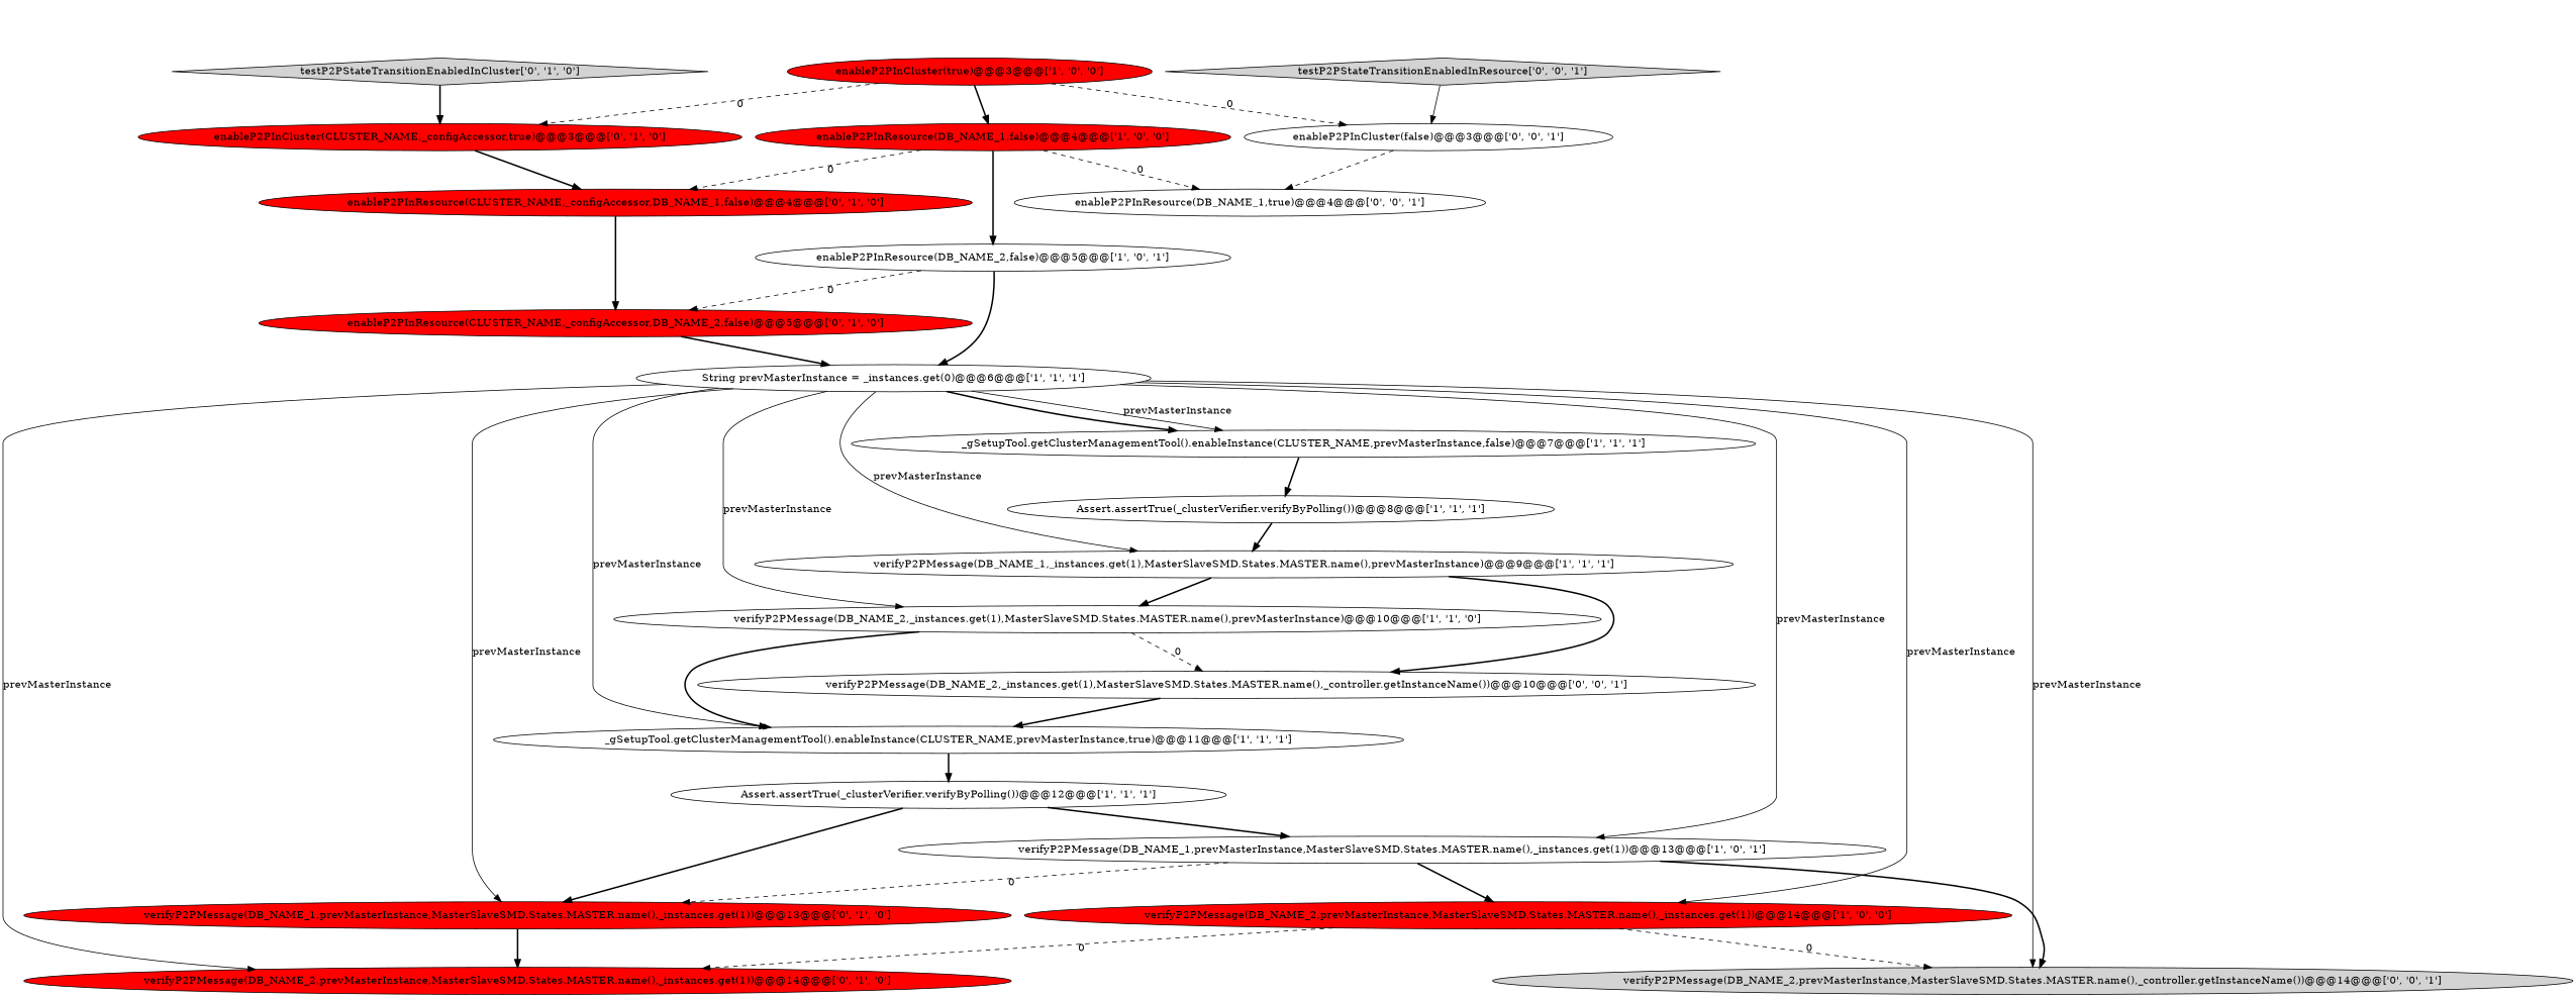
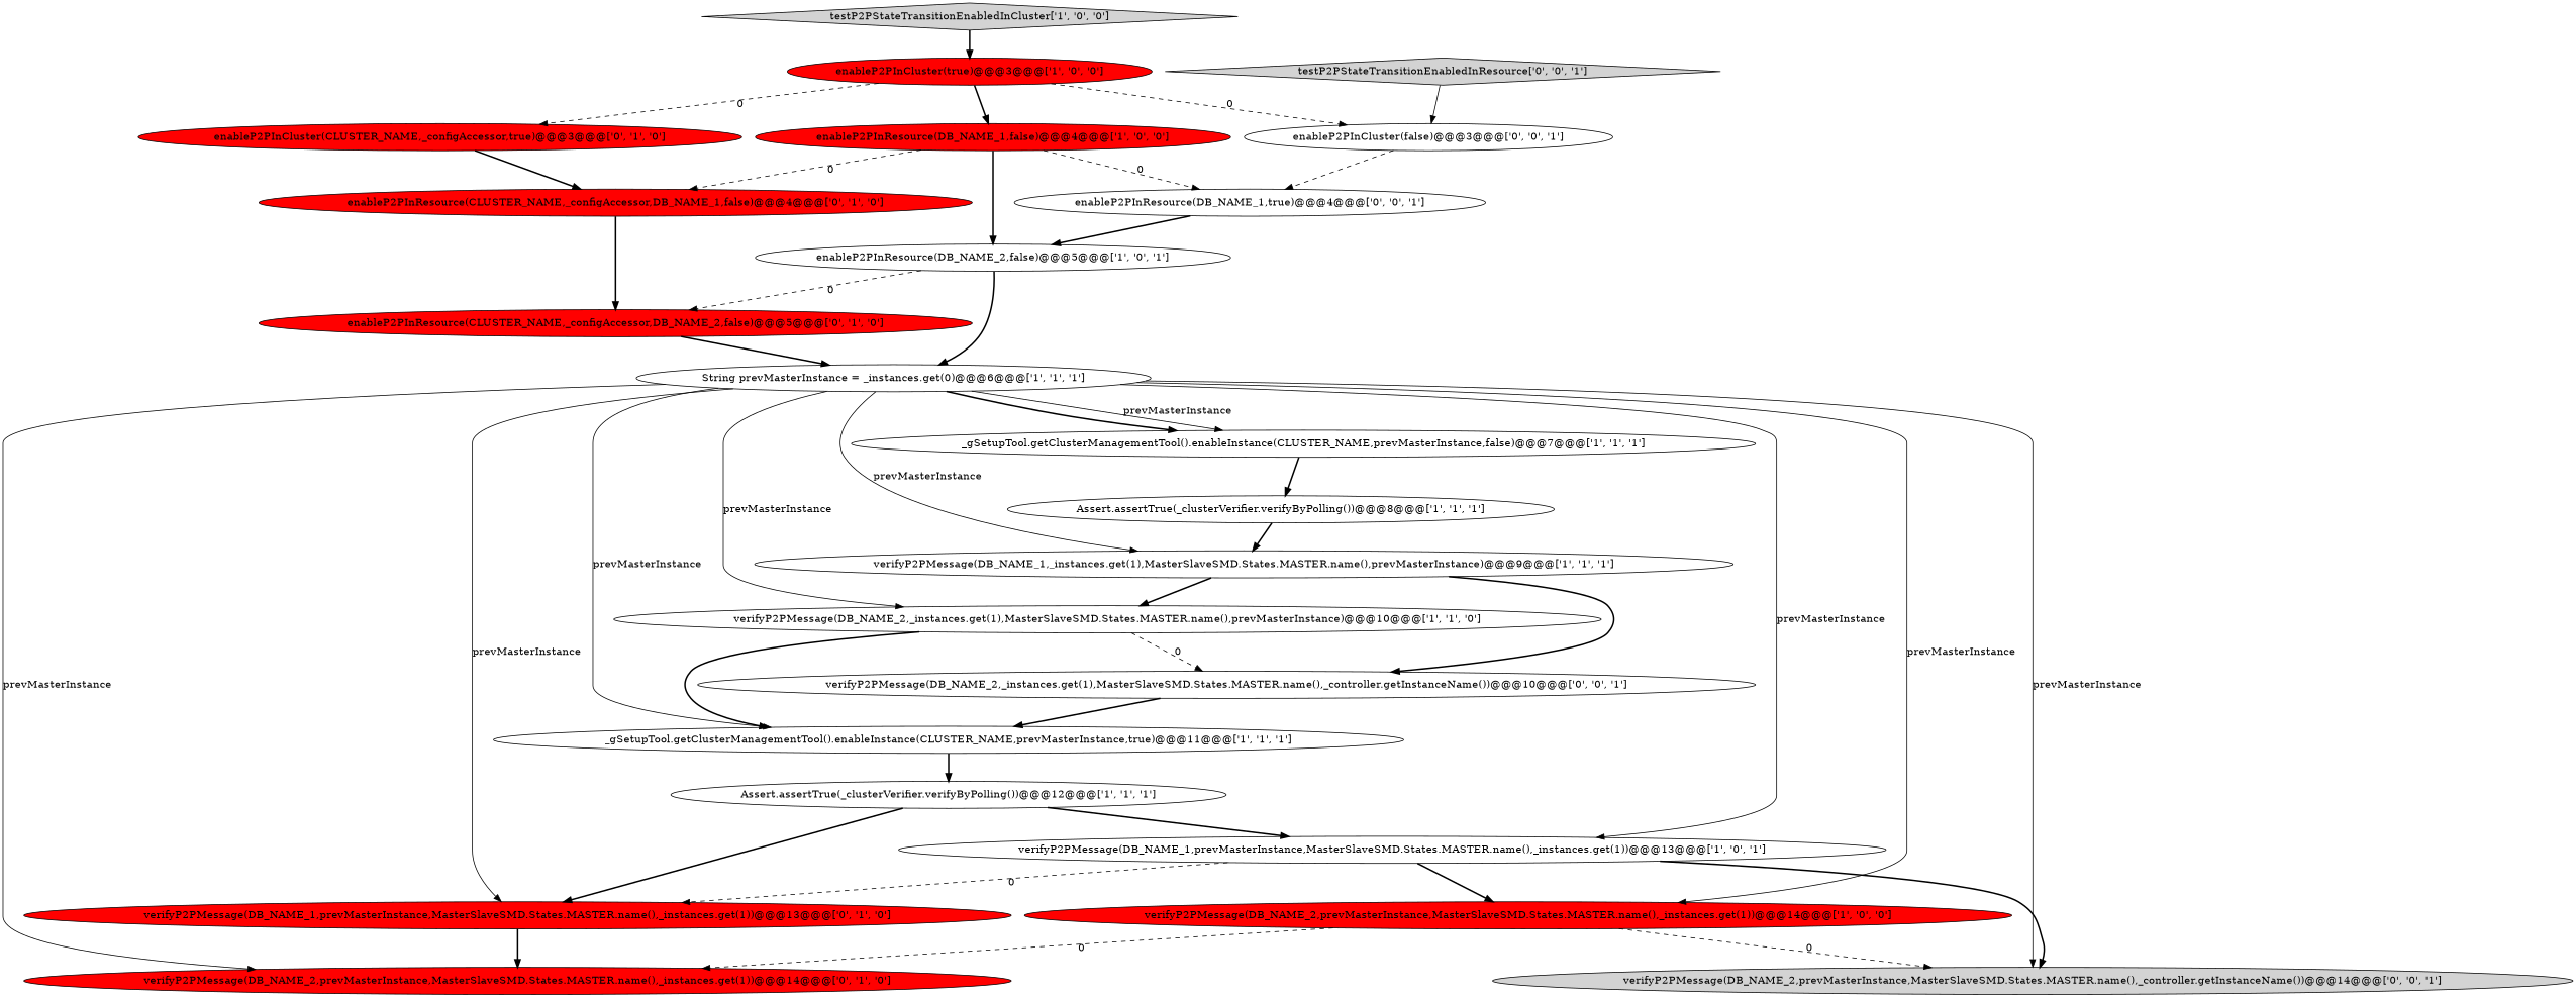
  digraph {
    node [fillcolor=white shape=ellipse style=filled]
    edge [style=bold]
-   n1 [fillcolor=lightgray label="testP2PStateTransitionEnabledInCluster['0', '1', '0']" shape=diamond]
    n2 [fillcolor=red label="enableP2PInCluster(CLUSTER_NAME,_configAccessor,true)@@@3@@@['0', '1', '0']"]
    n3 [fillcolor=red label="enableP2PInResource(CLUSTER_NAME,_configAccessor,DB_NAME_1,false)@@@4@@@['0', '1', '0']"]
    n4 [fillcolor=red label="enableP2PInResource(CLUSTER_NAME,_configAccessor,DB_NAME_2,false)@@@5@@@['0', '1', '0']"]
    n5 [label="String prevMasterInstance = _instances.get(0)@@@6@@@['1', '1', '1']"]
    n6 [fillcolor=red label="verifyP2PMessage(DB_NAME_1,prevMasterInstance,MasterSlaveSMD.States.MASTER.name(),_instances.get(1))@@@13@@@['0', '1', '0']"]
    n7 [fillcolor=red label="verifyP2PMessage(DB_NAME_2,prevMasterInstance,MasterSlaveSMD.States.MASTER.name(),_instances.get(1))@@@14@@@['0', '1', '0']"]
+   n8 [fillcolor=lightgray label="testP2PStateTransitionEnabledInCluster['1', '0', '0']" shape=diamond]
    n9 [fillcolor=red label="enableP2PInCluster(true)@@@3@@@['1', '0', '0']"]
    n10 [fillcolor=red label="enableP2PInResource(DB_NAME_1,false)@@@4@@@['1', '0', '0']"]
    n11 [label="enableP2PInCluster(false)@@@3@@@['0', '0', '1']"]
    n12 [label="_gSetupTool.getClusterManagementTool().enableInstance(CLUSTER_NAME,prevMasterInstance,false)@@@7@@@['1', '1', '1']"]
    n13 [label="Assert.assertTrue(_clusterVerifier.verifyByPolling())@@@8@@@['1', '1', '1']"]
    n14 [label="verifyP2PMessage(DB_NAME_1,_instances.get(1),MasterSlaveSMD.States.MASTER.name(),prevMasterInstance)@@@9@@@['1', '1', '1']"]
    n15 [label="enableP2PInResource(DB_NAME_1,true)@@@4@@@['0', '0', '1']"]
    n16 [label="enableP2PInResource(DB_NAME_2,false)@@@5@@@['1', '0', '1']"]
    n17 [label="verifyP2PMessage(DB_NAME_2,_instances.get(1),MasterSlaveSMD.States.MASTER.name(),prevMasterInstance)@@@10@@@['1', '1', '0']"]
    n18 [label="verifyP2PMessage(DB_NAME_2,_instances.get(1),MasterSlaveSMD.States.MASTER.name(),_controller.getInstanceName())@@@10@@@['0', '0', '1']"]
    n19 [label="_gSetupTool.getClusterManagementTool().enableInstance(CLUSTER_NAME,prevMasterInstance,true)@@@11@@@['1', '1', '1']"]
    n20 [label="Assert.assertTrue(_clusterVerifier.verifyByPolling())@@@12@@@['1', '1', '1']"]
    n21 [label="verifyP2PMessage(DB_NAME_1,prevMasterInstance,MasterSlaveSMD.States.MASTER.name(),_instances.get(1))@@@13@@@['1', '0', '1']"]
    n22 [fillcolor=lightgray label="verifyP2PMessage(DB_NAME_2,prevMasterInstance,MasterSlaveSMD.States.MASTER.name(),_controller.getInstanceName())@@@14@@@['0', '0', '1']"]
    n23 [fillcolor=red label="verifyP2PMessage(DB_NAME_2,prevMasterInstance,MasterSlaveSMD.States.MASTER.name(),_instances.get(1))@@@14@@@['1', '0', '0']"]
    n24 [fillcolor=lightgray label="testP2PStateTransitionEnabledInResource['0', '0', '1']" shape=diamond]
-   n1 -> n2
    n2 -> n3
    n3 -> n4
    n4 -> n5
    n5 -> n6 [label=prevMasterInstance style=solid]
    n5 -> n7 [label=prevMasterInstance style=solid]
    n5 -> n12
    n5 -> n12 [label=prevMasterInstance style=solid]
    n5 -> n14 [label=prevMasterInstance style=solid]
    n5 -> n17 [label=prevMasterInstance style=solid]
    n5 -> n19 [label=prevMasterInstance style=solid]
    n5 -> n21 [label=prevMasterInstance style=solid]
    n5 -> n22 [label=prevMasterInstance style=solid]
    n5 -> n23 [label=prevMasterInstance style=solid]
    n6 -> n7
+   n8 -> n9
    n9 -> n2 [label=0 style=dashed]
    n9 -> n10
    n9 -> n11 [label=0 style=dashed]
    n10 -> n3 [label=0 style=dashed]
    n10 -> n15 [label=0 style=dashed]
    n10 -> n16
    n11 -> n15 [style=dashed]
    n12 -> n13
    n13 -> n14
    n14 -> n17
    n14 -> n18
+   n15 -> n16
    n16 -> n4 [label=0 style=dashed]
    n16 -> n5
    n17 -> n18 [label=0 style=dashed]
    n17 -> n19
    n18 -> n19
    n19 -> n20
    n20 -> n6
    n20 -> n21
    n21 -> n6 [label=0 style=dashed]
    n21 -> n22
    n21 -> n23
    n23 -> n7 [label=0 style=dashed]
    n23 -> n22 [label=0 style=dashed]
    n24 -> n11 [style=solid]
  }
